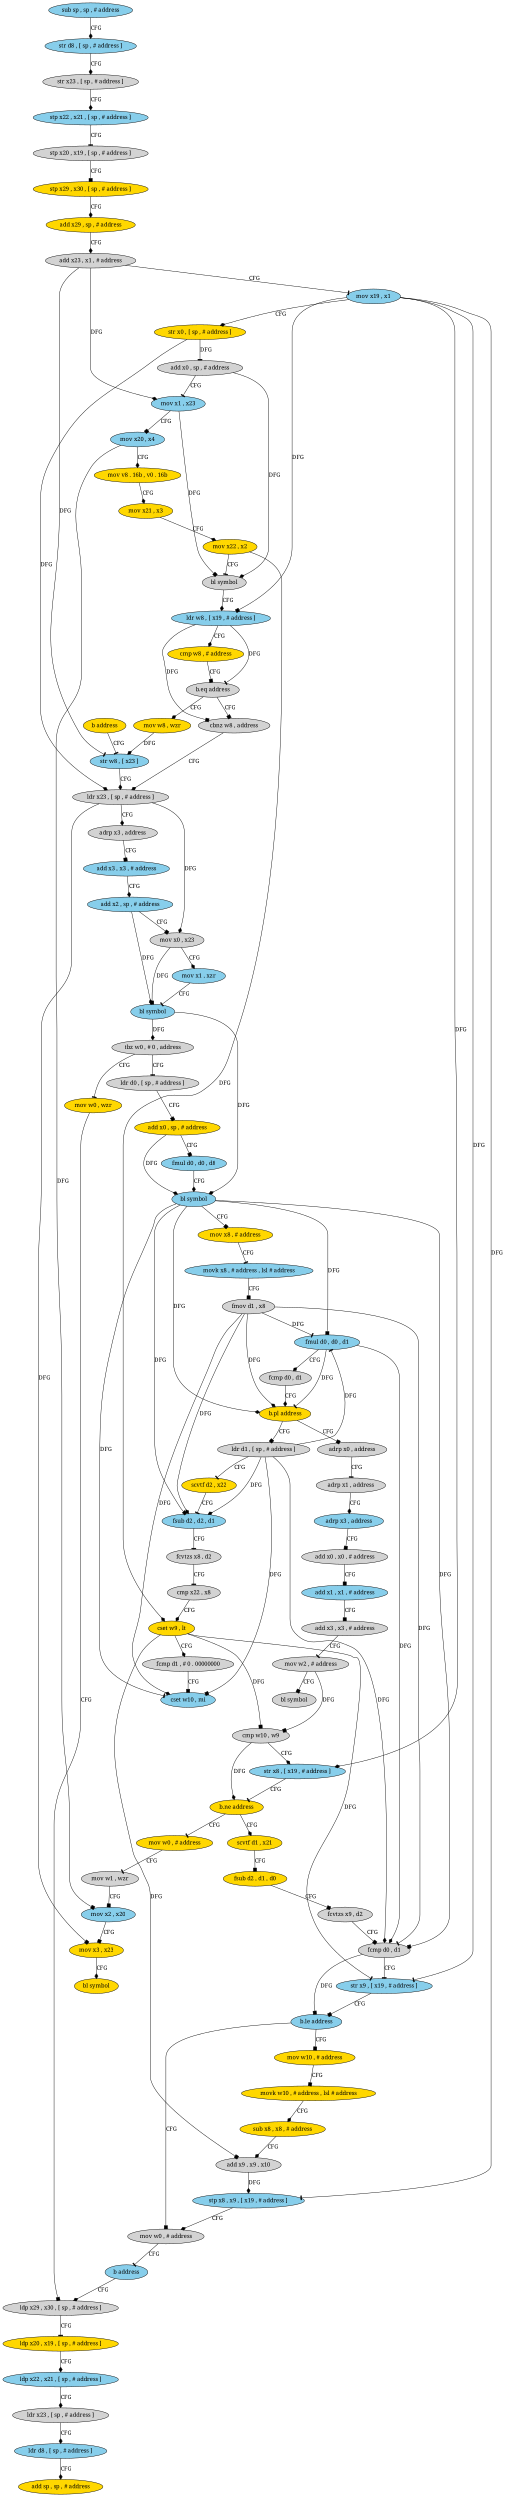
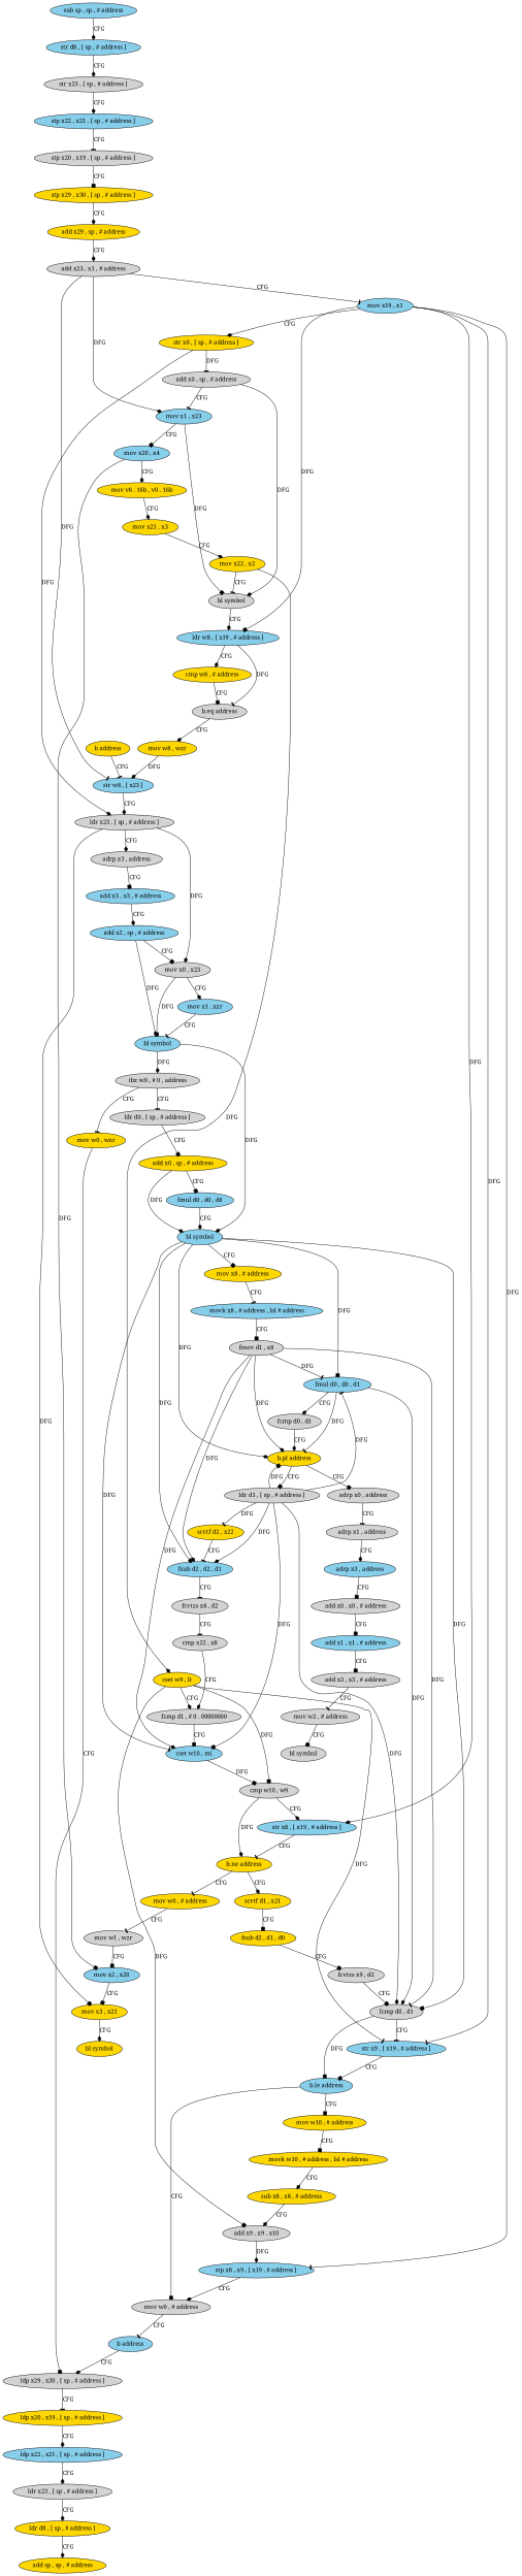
  digraph {
    fontname="Noto Serif"
    node [fillcolor=lightgrey fontname="Noto Serif" style=filled]
    edge [arrowhead=diamond fontname="Noto Serif"]
    n1 [fillcolor=skyblue label="sub sp , sp , # address"]
    n2 [fillcolor=skyblue label="str d8 , [ sp , # address ]"]
    n3 [label="str x23 , [ sp , # address ]"]
    n4 [fillcolor=skyblue label="stp x22 , x21 , [ sp , # address ]"]
    n5 [label="stp x20 , x19 , [ sp , # address ]"]
    n6 [fillcolor=gold label="stp x29 , x30 , [ sp , # address ]"]
    n7 [fillcolor=gold label="add x29 , sp , # address"]
    n8 [label="add x23 , x1 , # address"]
    n9 [fillcolor=skyblue label="mov x19 , x1"]
    n10 [fillcolor=skyblue label="mov x1 , x23"]
    n11 [fillcolor=skyblue label="str w8 , [ x23 ]"]
    n12 [fillcolor=gold label="str x0 , [ sp , # address ]"]
    n13 [fillcolor=skyblue label="ldr w8 , [ x19 , # address ]"]
    n14 [fillcolor=skyblue label="str x8 , [ x19 , # address ]"]
    n15 [fillcolor=skyblue label="str x9 , [ x19 , # address ]"]
    n16 [fillcolor=skyblue label="stp x8 , x9 , [ x19 , # address ]"]
    n17 [label="bl symbol"]
    n18 [fillcolor=skyblue label="mov x20 , x4"]
    n19 [label="ldr x23 , [ sp , # address ]"]
    n20 [label="add x0 , sp , # address"]
    n21 [fillcolor=gold label="cmp w8 , # address"]
    n22 [label="b.eq address"]
-   n23 [label="cbnz w8 , address"]
    n24 [fillcolor=gold label="b.ne address"]
    n25 [fillcolor=skyblue label="b.le address"]
    n26 [label="mov w0 , # address"]
    n27 [label="adrp x3 , address"]
    n28 [label="mov x0 , x23"]
    n29 [fillcolor=gold label="mov x3 , x23"]
    n30 [fillcolor=gold label="mov v8 . 16b , v0 . 16b"]
    n31 [fillcolor=skyblue label="mov x2 , x20"]
    n32 [fillcolor=gold label="mov x21 , x3"]
    n33 [fillcolor=gold label="mov x22 , x2"]
    n34 [fillcolor=gold label="cset w9 , lt"]
    n35 [label="fcmp d1 , # 0 . 00000000"]
    n36 [label="cmp w10 , w9"]
    n37 [label="add x9 , x9 , x10"]
    n38 [fillcolor=gold label="mov w8 , wzr"]
    n39 [fillcolor=skyblue label="add x3 , x3 , # address"]
    n40 [fillcolor=skyblue label="bl symbol"]
    n41 [fillcolor=skyblue label="mov x1 , xzr"]
    n42 [fillcolor=gold label="bl symbol"]
    n43 [fillcolor=gold label="b address"]
    n44 [fillcolor=gold label="mov w0 , wzr"]
    n45 [label="ldp x29 , x30 , [ sp , # address ]"]
    n46 [fillcolor=gold label="ldp x20 , x19 , [ sp , # address ]"]
    n47 [fillcolor=skyblue label="ldp x22 , x21 , [ sp , # address ]"]
    n48 [label="ldr d0 , [ sp , # address ]"]
    n49 [fillcolor=gold label="add x0 , sp , # address"]
    n50 [fillcolor=skyblue label="fmul d0 , d0 , d8"]
    n51 [fillcolor=skyblue label="bl symbol"]
    n52 [fillcolor=gold label="mov x8 , # address"]
    n53 [fillcolor=skyblue label="fmul d0 , d0 , d1"]
    n54 [fillcolor=gold label="b.pl address"]
    n55 [fillcolor=skyblue label="fsub d2 , d2 , d1"]
    n56 [fillcolor=skyblue label="cset w10 , mi"]
    n57 [label="fcmp d0 , d1"]
    n58 [fillcolor=skyblue label="movk x8 , # address , lsl # address"]
    n59 [label="fcmp d0 , d1"]
    n60 [label="adrp x0 , address"]
    n61 [label="ldr d1 , [ sp , # address ]"]
    n62 [label="fcvtzs x8 , d2"]
    n63 [label="fmov d1 , x8"]
    n64 [label="adrp x1 , address"]
    n65 [fillcolor=gold label="scvtf d2 , x22"]
    n66 [fillcolor=skyblue label="adrp x3 , address"]
    n67 [fillcolor=skyblue label="add x2 , sp , # address"]
    n68 [label="tbz w0 , # 0 , address"]
    n69 [label="add x0 , x0 , # address"]
    n70 [fillcolor=skyblue label="add x1 , x1 , # address"]
    n71 [label="add x3 , x3 , # address"]
    n72 [label="mov w2 , # address"]
    n73 [label="bl symbol"]
    n74 [label="cmp x22 , x8"]
    n75 [fillcolor=gold label="mov w0 , # address"]
    n76 [fillcolor=gold label="scvtf d1 , x21"]
    n77 [label="mov w1 , wzr"]
    n78 [fillcolor=gold label="fsub d2 , d1 , d0"]
    n79 [label="fcvtzs x9 , d2"]
    n80 [fillcolor=gold label="mov w10 , # address"]
    n81 [fillcolor=skyblue label="b address"]
    n82 [fillcolor=gold label="movk w10 , # address , lsl # address"]
    n83 [fillcolor=gold label="sub x8 , x8 , # address"]
    n84 [label="ldr x23 , [ sp , # address ]"]
-   n85 [fillcolor=skyblue label="ldr d8 , [ sp , # address ]"]
+   n85 [fillcolor=gold label="ldr d8 , [ sp , # address ]"]
    n86 [fillcolor=gold label="add sp , sp , # address"]
    n1 -> n2 [label=CFG]
    n2 -> n3 [label=CFG]
    n3 -> n4 [label=CFG]
    n4 -> n5 [arrowhead=tee label=CFG]
    n5 -> n6 [arrowhead=box label=CFG]
    n6 -> n7 [label=CFG]
    n7 -> n8 [label=CFG]
    n8 -> n9 [arrowhead=tee label=CFG]
    n8 -> n10 [label=DFG]
    n8 -> n11 [arrowhead=tee label=DFG]
    n9 -> n12 [label=CFG]
    n9 -> n13 [arrowhead=box label=DFG]
    n9 -> n14 [label=DFG]
    n9 -> n15 [arrowhead=tee label=DFG]
    n9 -> n16 [arrowhead=tee label=DFG]
    n10 -> n17 [arrowhead=box label=DFG]
    n10 -> n18 [arrowhead=box label=CFG]
    n11 -> n19 [label=CFG]
    n12 -> n19 [label=DFG]
    n12 -> n20 [arrowhead=tee label=DFG]
    n13 -> n21 [label=CFG]
    n13 -> n22 [arrowhead=tee label=DFG]
-   n13 -> n23 [arrowhead=box label=DFG]
    n14 -> n24 [arrowhead=tee label=CFG]
    n15 -> n25 [arrowhead=box label=CFG]
    n16 -> n26 [label=CFG]
    n17 -> n13 [label=CFG]
    n18 -> n30 [label=CFG]
    n18 -> n31 [arrowhead=box label=DFG]
    n19 -> n27 [label=CFG]
    n19 -> n28 [label=DFG]
    n19 -> n29 [arrowhead=box label=DFG]
    n20 -> n10 [arrowhead=tee label=CFG]
    n20 -> n17 [label=DFG]
    n21 -> n22 [arrowhead=box label=CFG]
-   n22 -> n23 [arrowhead=box label=CFG]
    n22 -> n38 [label=CFG]
-   n23 -> n19 [label=CFG]
    n24 -> n75 [arrowhead=tee label=CFG]
    n24 -> n76 [label=CFG]
    n25 -> n26 [arrowhead=box label=CFG]
    n25 -> n80 [arrowhead=box label=CFG]
    n26 -> n81 [arrowhead=tee label=CFG]
    n27 -> n39 [arrowhead=box label=CFG]
    n28 -> n40 [arrowhead=box label=DFG]
    n28 -> n41 [label=CFG]
    n29 -> n42 [label=CFG]
    n30 -> n32 [label=CFG]
    n31 -> n29 [arrowhead=box label=CFG]
    n32 -> n33 [label=CFG]
    n33 -> n17 [arrowhead=tee label=CFG]
    n33 -> n34 [label=DFG]
    n34 -> n15 [arrowhead=tee label=DFG]
    n34 -> n35 [label=CFG]
    n34 -> n36 [arrowhead=box label=DFG]
    n34 -> n37 [arrowhead=box label=DFG]
    n35 -> n56 [arrowhead=box label=CFG]
    n36 -> n14 [label=CFG]
    n36 -> n24 [label=DFG]
    n37 -> n16 [label=DFG]
    n38 -> n11 [label=DFG]
    n39 -> n67 [label=CFG]
    n40 -> n51 [label=DFG]
    n40 -> n68 [label=DFG]
    n41 -> n40 [arrowhead=tee label=CFG]
    n43 -> n11 [arrowhead=tee label=CFG]
    n44 -> n45 [arrowhead=box label=CFG]
    n45 -> n46 [arrowhead=tee label=CFG]
    n46 -> n47 [label=CFG]
    n47 -> n84 [label=CFG]
    n48 -> n49 [arrowhead=box label=CFG]
    n49 -> n50 [arrowhead=box label=CFG]
    n49 -> n51 [label=DFG]
    n50 -> n51 [label=CFG]
    n51 -> n52 [arrowhead=box label=CFG]
    n51 -> n53 [arrowhead=box label=DFG]
    n51 -> n54 [label=DFG]
    n51 -> n55 [arrowhead=box label=DFG]
    n51 -> n56 [arrowhead=tee label=DFG]
    n51 -> n57 [arrowhead=box label=DFG]
    n52 -> n58 [arrowhead=tee label=CFG]
    n53 -> n54 [arrowhead=tee label=DFG]
    n53 -> n57 [label=DFG]
    n53 -> n59 [label=CFG]
    n54 -> n60 [arrowhead=box label=CFG]
    n54 -> n61 [arrowhead=box label=CFG]
    n55 -> n62 [arrowhead=tee label=CFG]
-   n72 -> n36 [arrowhead=box label=DFG]
+   n56 -> n36 [arrowhead=box label=DFG]
    n57 -> n15 [arrowhead=tee label=CFG]
    n57 -> n25 [arrowhead=box label=DFG]
    n58 -> n63 [arrowhead=box label=CFG]
    n59 -> n54 [label=CFG]
    n60 -> n64 [arrowhead=tee label=CFG]
    n61 -> n53 [arrowhead=tee label=DFG]
+   n61 -> n54 [arrowhead=box label=DFG]
    n61 -> n55 [label=DFG]
    n61 -> n56 [arrowhead=box label=DFG]
    n61 -> n57 [label=DFG]
-   n61 -> n65 [arrowhead=tee label=CFG]
+   n61 -> n65 [arrowhead=tee label=DFG]
    n62 -> n74 [arrowhead=tee label=CFG]
    n63 -> n53 [arrowhead=tee label=DFG]
    n63 -> n54 [label=DFG]
    n63 -> n55 [label=DFG]
    n63 -> n56 [label=DFG]
    n63 -> n57 [arrowhead=tee label=DFG]
    n64 -> n66 [label=CFG]
    n65 -> n55 [arrowhead=tee label=CFG]
    n66 -> n69 [arrowhead=box label=CFG]
    n67 -> n28 [arrowhead=box label=CFG]
    n67 -> n40 [label=DFG]
    n68 -> n44 [arrowhead=tee label=CFG]
    n68 -> n48 [arrowhead=tee label=CFG]
    n69 -> n70 [arrowhead=box label=CFG]
    n70 -> n71 [arrowhead=box label=CFG]
    n71 -> n72 [arrowhead=tee label=CFG]
    n72 -> n73 [arrowhead=box label=CFG]
-   n74 -> n34 [label=CFG]
+   n74 -> n35 [label=CFG]
    n75 -> n77 [arrowhead=tee label=CFG]
    n76 -> n78 [arrowhead=box label=CFG]
    n77 -> n31 [arrowhead=box label=CFG]
    n78 -> n79 [arrowhead=box label=CFG]
    n79 -> n57 [arrowhead=box label=CFG]
    n80 -> n82 [arrowhead=box label=CFG]
    n81 -> n45 [label=CFG]
    n82 -> n83 [label=CFG]
    n83 -> n37 [label=CFG]
    n84 -> n85 [label=CFG]
    n85 -> n86 [label=CFG]
  }
